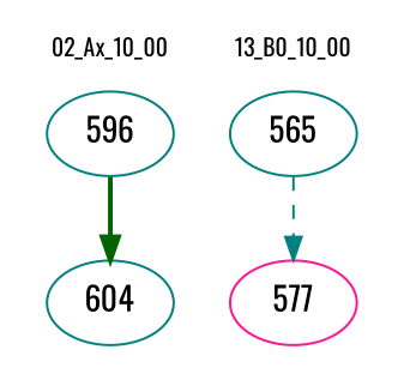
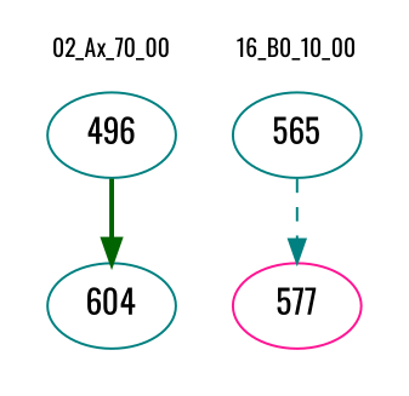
  digraph {
    fontname=Oswald
    node [color=teal fontname=Oswald]
    edge [fontname=Oswald]
-   n1 [label=596]
+   n1 [label=496]
    n2 [label=604]
    n3 [label=565]
    n4 [color=deeppink label=577]
    subgraph cluster_1 {
      color=white
      fontsize=10
-     label="02_Ax_10_00"
+     label="02_Ax_70_00"
      n1
      n2
    }
    subgraph cluster_2 {
      color=white
      fontsize=10
-     label="13_B0_10_00"
+     label="16_B0_10_00"
      n3
      n4
    }
    n1 -> n2 [color=darkgreen style=bold]
    n3 -> n4 [color=teal style=dashed]
  }
